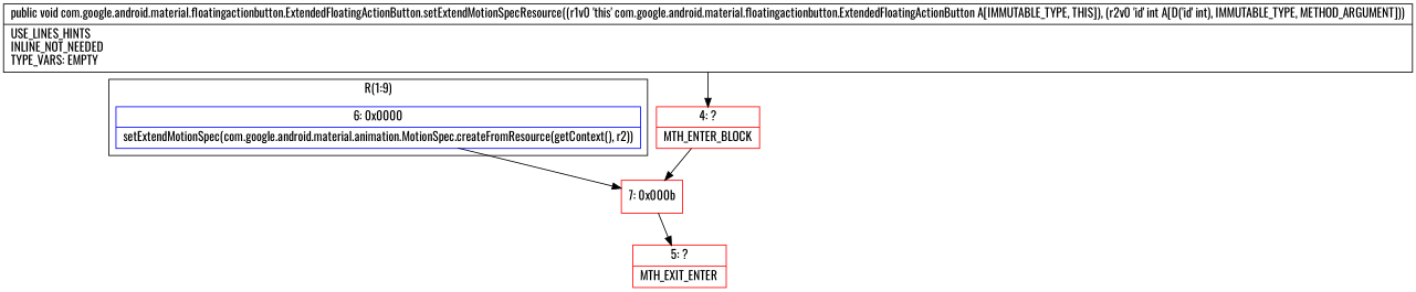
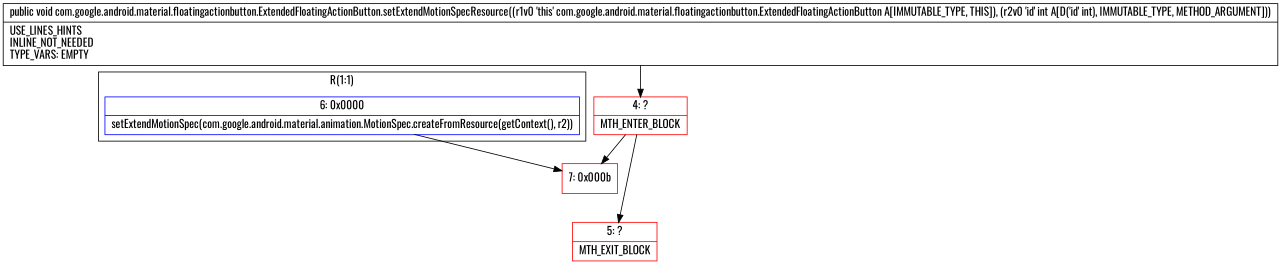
  digraph {
    fontname=Oswald
    node [color=red fontname=Oswald shape=record]
    edge [fontname=Oswald]
    n1 [color=blue label="{6\:\ 0x0000|setExtendMotionSpec(com.google.android.material.animation.MotionSpec.createFromResource(getContext(), r2))\l}"]
    n2 [label="{7\:\ 0x000b}"]
-   n3 [label="{5\:\ ?|MTH_EXIT_ENTER\l}"]
+   n3 [label="{5\:\ ?|MTH_EXIT_BLOCK\l}"]
    n4 [label="{4\:\ ?|MTH_ENTER_BLOCK\l}"]
    n5 [label="{public void com.google.android.material.floatingactionbutton.ExtendedFloatingActionButton.setExtendMotionSpecResource((r1v0 'this' com.google.android.material.floatingactionbutton.ExtendedFloatingActionButton A[IMMUTABLE_TYPE, THIS]), (r2v0 'id' int A[D('id' int), IMMUTABLE_TYPE, METHOD_ARGUMENT]))  | USE_LINES_HINTS\lINLINE_NOT_NEEDED\lTYPE_VARS: EMPTY\l}" color=""]
    subgraph cluster_1 {
-     label="R(1:9)"
+     label="R(1:1)"
      n1
    }
    n1 -> n2
-   n2 -> n3
+   n4 -> n3
    n4 -> n2
    n5 -> n4
  }
